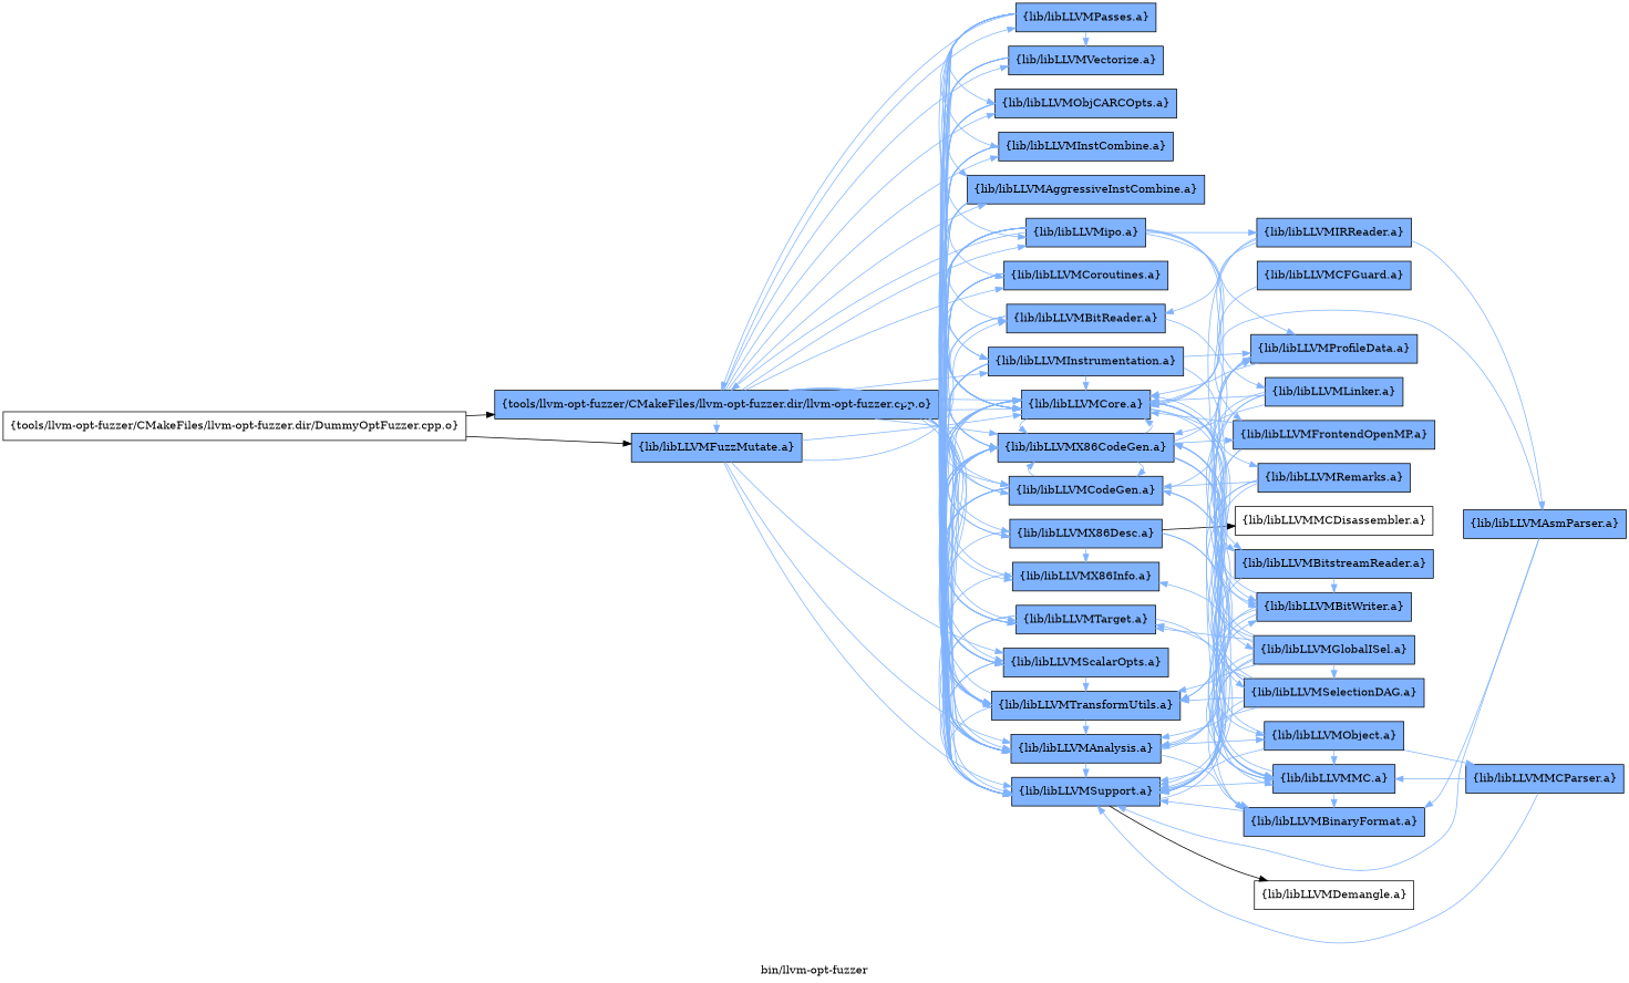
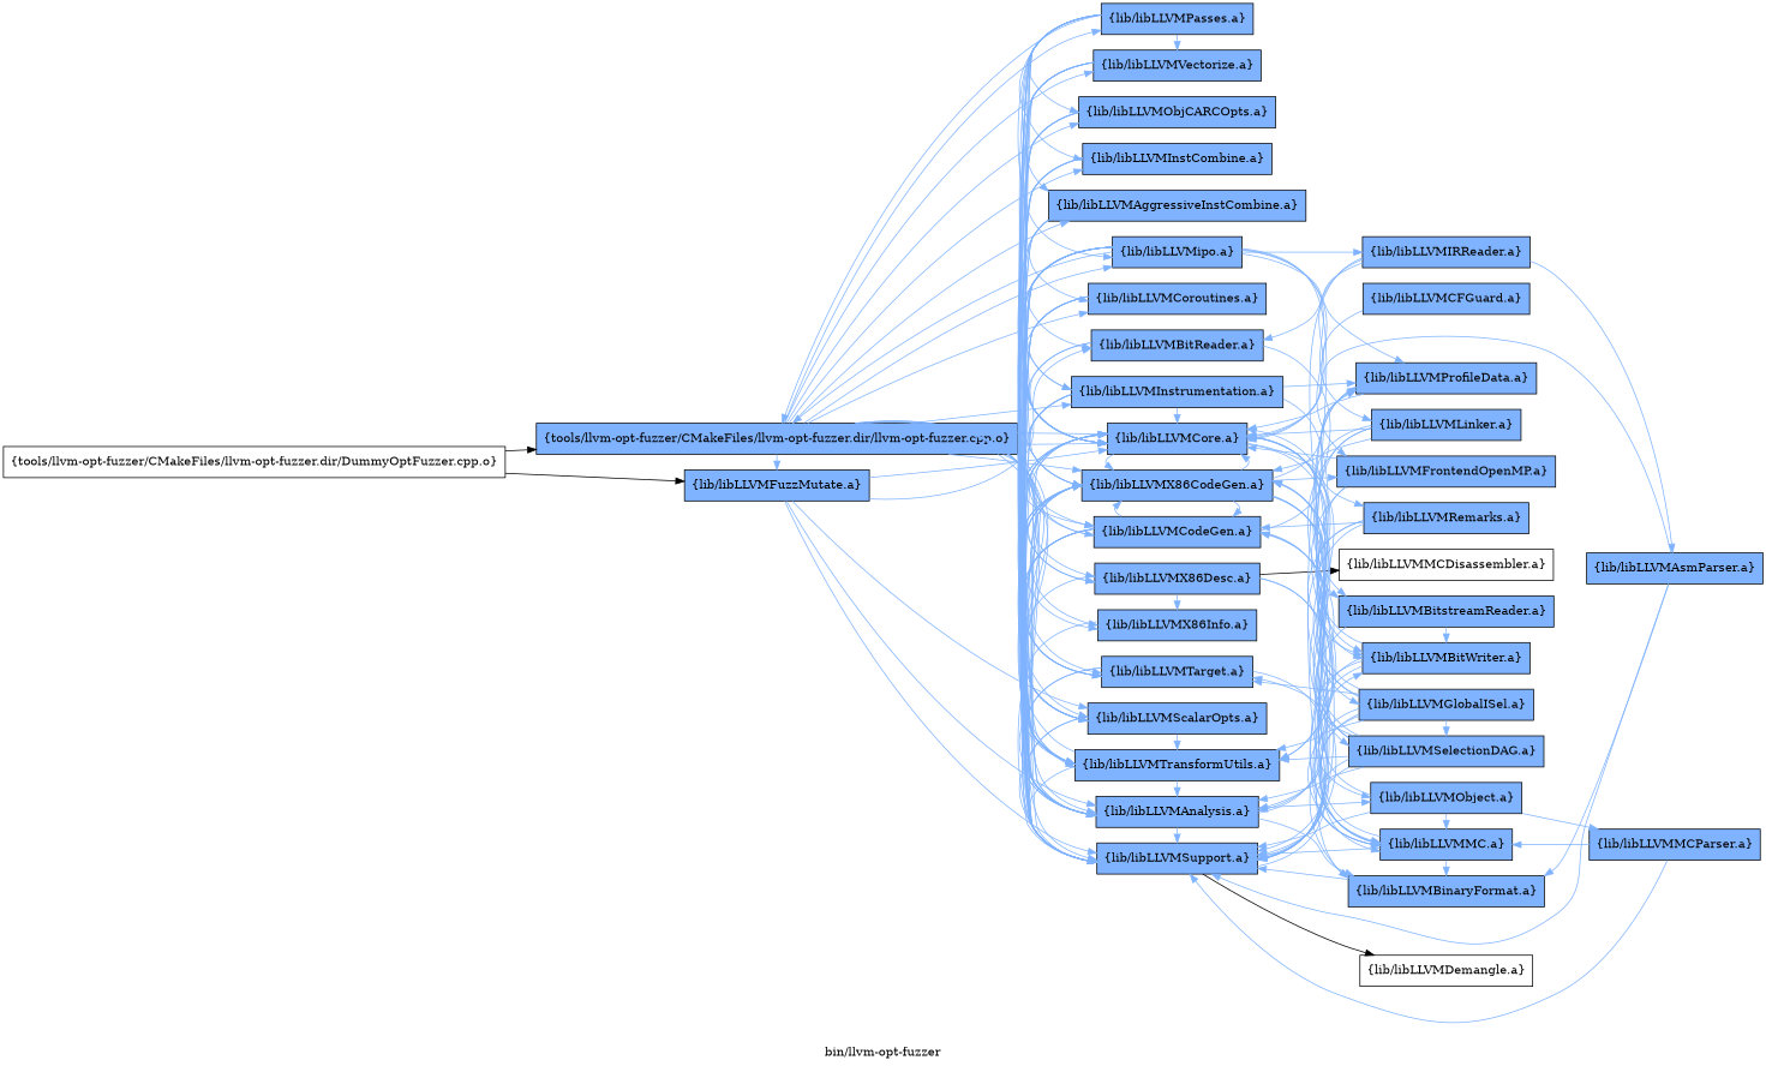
  digraph {
    label="bin/llvm-opt-fuzzer"
    rankdir=LR
    node [group=1 shape=box fillcolor="0.600000 0.5 1" style=filled]
    edge [color="0.600000 0.5 1"]
    n1 [group=0 label="{tools/llvm-opt-fuzzer/CMakeFiles/llvm-opt-fuzzer.dir/DummyOptFuzzer.cpp.o}" fillcolor="" style=""]
    n2 [label="{tools/llvm-opt-fuzzer/CMakeFiles/llvm-opt-fuzzer.dir/llvm-opt-fuzzer.cpp.o}"]
    n3 [label="{lib/libLLVMFuzzMutate.a}"]
    n4 [label="{lib/libLLVMX86CodeGen.a}"]
    n5 [label="{lib/libLLVMX86Desc.a}"]
    n6 [label="{lib/libLLVMX86Info.a}"]
    n7 [label="{lib/libLLVMAnalysis.a}"]
    n8 [label="{lib/libLLVMCodeGen.a}"]
    n9 [label="{lib/libLLVMCore.a}"]
    n10 [label="{lib/libLLVMCoroutines.a}"]
    n11 [label="{lib/libLLVMipo.a}"]
    n12 [label="{lib/libLLVMAggressiveInstCombine.a}"]
    n13 [label="{lib/libLLVMInstCombine.a}"]
    n14 [label="{lib/libLLVMInstrumentation.a}"]
    n15 [label="{lib/libLLVMObjCARCOpts.a}"]
    n16 [label="{lib/libLLVMScalarOpts.a}"]
    n17 [label="{lib/libLLVMSupport.a}"]
    n18 [label="{lib/libLLVMTarget.a}"]
    n19 [label="{lib/libLLVMTransformUtils.a}"]
    n20 [label="{lib/libLLVMVectorize.a}"]
    n21 [label="{lib/libLLVMPasses.a}"]
    n22 [label="{lib/libLLVMBitReader.a}"]
    n23 [label="{lib/libLLVMGlobalISel.a}"]
    n24 [label="{lib/libLLVMSelectionDAG.a}"]
    n25 [label="{lib/libLLVMCFGuard.a}"]
    n26 [label="{lib/libLLVMMC.a}"]
    n27 [label="{lib/libLLVMProfileData.a}"]
    n28 [group=0 label="{lib/libLLVMMCDisassembler.a}" fillcolor="" style=""]
    n29 [label="{lib/libLLVMBinaryFormat.a}"]
    n30 [label="{lib/libLLVMObject.a}"]
    n31 [label="{lib/libLLVMBitWriter.a}"]
    n32 [label="{lib/libLLVMRemarks.a}"]
    n33 [label="{lib/libLLVMIRReader.a}"]
    n34 [label="{lib/libLLVMLinker.a}"]
    n35 [label="{lib/libLLVMFrontendOpenMP.a}"]
    n36 [group=0 label="{lib/libLLVMDemangle.a}" fillcolor="" style=""]
    n37 [label="{lib/libLLVMBitstreamReader.a}"]
    n38 [label="{lib/libLLVMMCParser.a}"]
    n39 [label="{lib/libLLVMAsmParser.a}"]
    subgraph sub_1 {
      rank=same
      n1
    }
    subgraph sub_2 {
      rank=same
      n2
      n3
    }
    subgraph sub_3 {
      rank=same
      n4
      n5
      n6
      n7
      n8
      n9
      n10
      n11
      n12
      n13
      n14
      n15
      n16
      n17
      n18
      n19
      n20
      n21
      n22
    }
    subgraph sub_4 {
      rank=same
      n23
      n24
      n25
      n26
      n27
      n28
      n29
      n30
      n31
      n32
      n33
      n34
      n35
      n36
      n37
    }
    n1 -> n2 [color=""]
    n1 -> n3 [color=""]
    n2 -> n3
    n2 -> n4
    n2 -> n5
    n2 -> n6
    n2 -> n7
    n2 -> n8
    n2 -> n9
    n2 -> n10
    n2 -> n11
    n2 -> n12
    n2 -> n13
    n2 -> n14
    n2 -> n15
    n2 -> n16
    n2 -> n17
    n2 -> n18
    n2 -> n19
    n2 -> n20
    n2 -> n21
    n3 -> n7
    n3 -> n9
    n3 -> n16
    n3 -> n17
    n3 -> n22
    n4 -> n5
    n4 -> n6
    n4 -> n7
    n4 -> n8
    n4 -> n9
    n4 -> n17
    n4 -> n18
    n4 -> n19
    n4 -> n23
    n4 -> n24
    n4 -> n26
    n4 -> n27
    n4 -> n35
    n5 -> n6
    n5 -> n17
    n5 -> n26
    n5 -> n28 [color=""]
    n5 -> n29
    n6 -> n17
    n7 -> n4
    n7 -> n9
    n7 -> n17
    n7 -> n27
    n7 -> n29
    n7 -> n30
    n8 -> n4
    n8 -> n7
    n8 -> n9
    n8 -> n16
    n8 -> n17
    n8 -> n18
    n8 -> n19
    n8 -> n26
    n8 -> n27
    n9 -> n2
    n9 -> n4
    n9 -> n7
    n9 -> n8
    n9 -> n17
    n9 -> n29
    n9 -> n31
    n9 -> n32
    n10 -> n7
    n10 -> n9
    n10 -> n16
    n10 -> n17
    n10 -> n19
    n11 -> n2
    n11 -> n4
    n11 -> n7
    n11 -> n8
    n11 -> n9
    n11 -> n14
    n11 -> n16
    n11 -> n17
    n11 -> n19
    n11 -> n22
    n11 -> n27
    n11 -> n31
    n11 -> n33
    n11 -> n34
    n11 -> n35
    n12 -> n5
    n12 -> n7
    n12 -> n9
    n12 -> n19
    n13 -> n7
    n13 -> n9
    n13 -> n17
    n13 -> n19
    n14 -> n4
    n14 -> n7
    n14 -> n9
    n14 -> n17
    n14 -> n19
    n14 -> n26
    n14 -> n27
    n15 -> n7
    n15 -> n9
    n15 -> n17
    n15 -> n19
    n16 -> n4
    n16 -> n7
    n16 -> n9
    n16 -> n17
    n16 -> n19
    n17 -> n4
    n17 -> n31
    n17 -> n36 [color=""]
    n18 -> n7
    n18 -> n9
    n18 -> n17
    n18 -> n26
    n19 -> n2
    n19 -> n4
    n19 -> n7
    n19 -> n9
    n19 -> n17
    n20 -> n4
    n20 -> n7
    n20 -> n9
    n20 -> n17
    n20 -> n19
    n21 -> n2
    n21 -> n7
    n21 -> n9
    n21 -> n10
    n21 -> n11
    n21 -> n12
    n21 -> n13
    n21 -> n14
    n21 -> n15
    n21 -> n16
    n21 -> n17
    n21 -> n18
    n21 -> n19
    n21 -> n20
    n22 -> n9
    n22 -> n17
    n22 -> n37
    n23 -> n4
    n23 -> n7
-   n23 -> n6
+   n23 -> n8
    n23 -> n9
    n23 -> n17
    n23 -> n18
    n23 -> n19
    n23 -> n24
    n23 -> n26
    n24 -> n4
    n24 -> n7
    n24 -> n8
    n24 -> n9
    n24 -> n17
    n24 -> n18
    n24 -> n19
    n24 -> n26
    n25 -> n9
    n26 -> n4
    n26 -> n17
    n26 -> n29
    n27 -> n9
    n27 -> n17
    n29 -> n17
    n30 -> n9
    n30 -> n17
    n30 -> n26
    n30 -> n38
    n31 -> n7
    n31 -> n9
    n31 -> n17
    n31 -> n26
    n32 -> n8
    n32 -> n17
    n32 -> n31
    n32 -> n37
    n33 -> n9
    n33 -> n17
    n33 -> n22
    n33 -> n39
    n34 -> n4
    n34 -> n9
    n34 -> n17
    n34 -> n19
    n34 -> n30
    n35 -> n9
    n35 -> n17
    n35 -> n19
    n37 -> n17
    n37 -> n31
    n38 -> n17
    n38 -> n26
    n39 -> n9
    n39 -> n17
    n39 -> n29
  }
